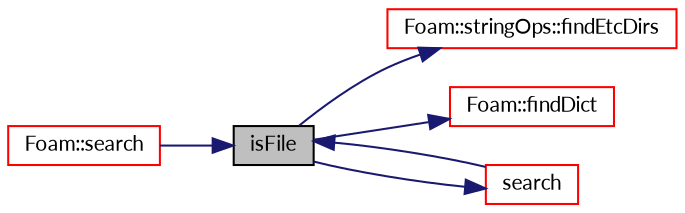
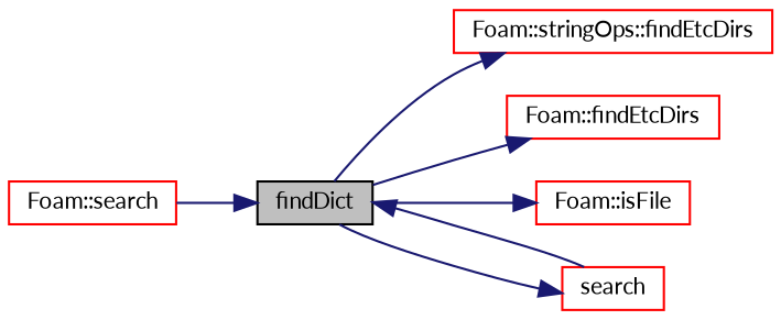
  digraph {
    fontname=Lato
    rankdir=LR
    node [color=red fontname=Lato fontsize=10 shape=record]
    edge [color=midnightblue fontname=Lato fontsize=10 labelfontname=Helvetica labelfontsize=10 style=solid]
-   n1 [color=black fillcolor=grey75 fontcolor=black height=0.2 label=isFile style=filled width=0.4]
+   n1 [color=black fillcolor=grey75 fontcolor=black height=0.2 label=findDict style=filled width=0.4]
    n2 [height=0.2 label="Foam::stringOps::findEtcDirs" width=0.4]
-   n3 [height=0.2 label="Foam::findDict" width=0.4]
+   n3 [height=0.2 label="Foam::findEtcDirs" width=0.4]
+   n4 [height=0.2 label="Foam::isFile" width=0.4]
    n5 [height=0.2 label=search width=0.4]
    n6 [height=0.2 label="Foam::search" width=0.4]
    n1 -> n2
    n1 -> n3
+   n1 -> n4
    n1 -> n5
    n5 -> n1
    n6 -> n1
  }
